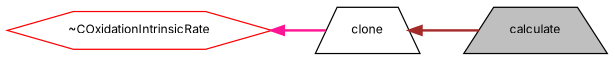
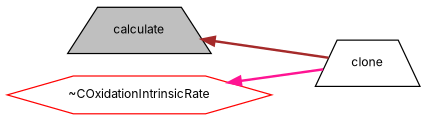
  digraph {
    fontname=Inter
    rankdir=LR
    node [color=black fontname=Inter fontsize=10 shape=trapezium]
    edge [dir=back fontname=Inter fontsize=10 labelfontname=Helvetica labelfontsize=10 style=bold]
    n1 [fillcolor=grey75 fontcolor=black height=0.2 label=calculate style=filled width=0.4]
    n2 [height=0.2 label=clone width=0.4]
    n3 [color=red height=0.2 label="~COxidationIntrinsicRate" shape=hexagon width=0.4]
-   n2 -> n1 [color=brown]
+   n1 -> n2 [color=brown]
    n3 -> n2 [color=deeppink]
  }
